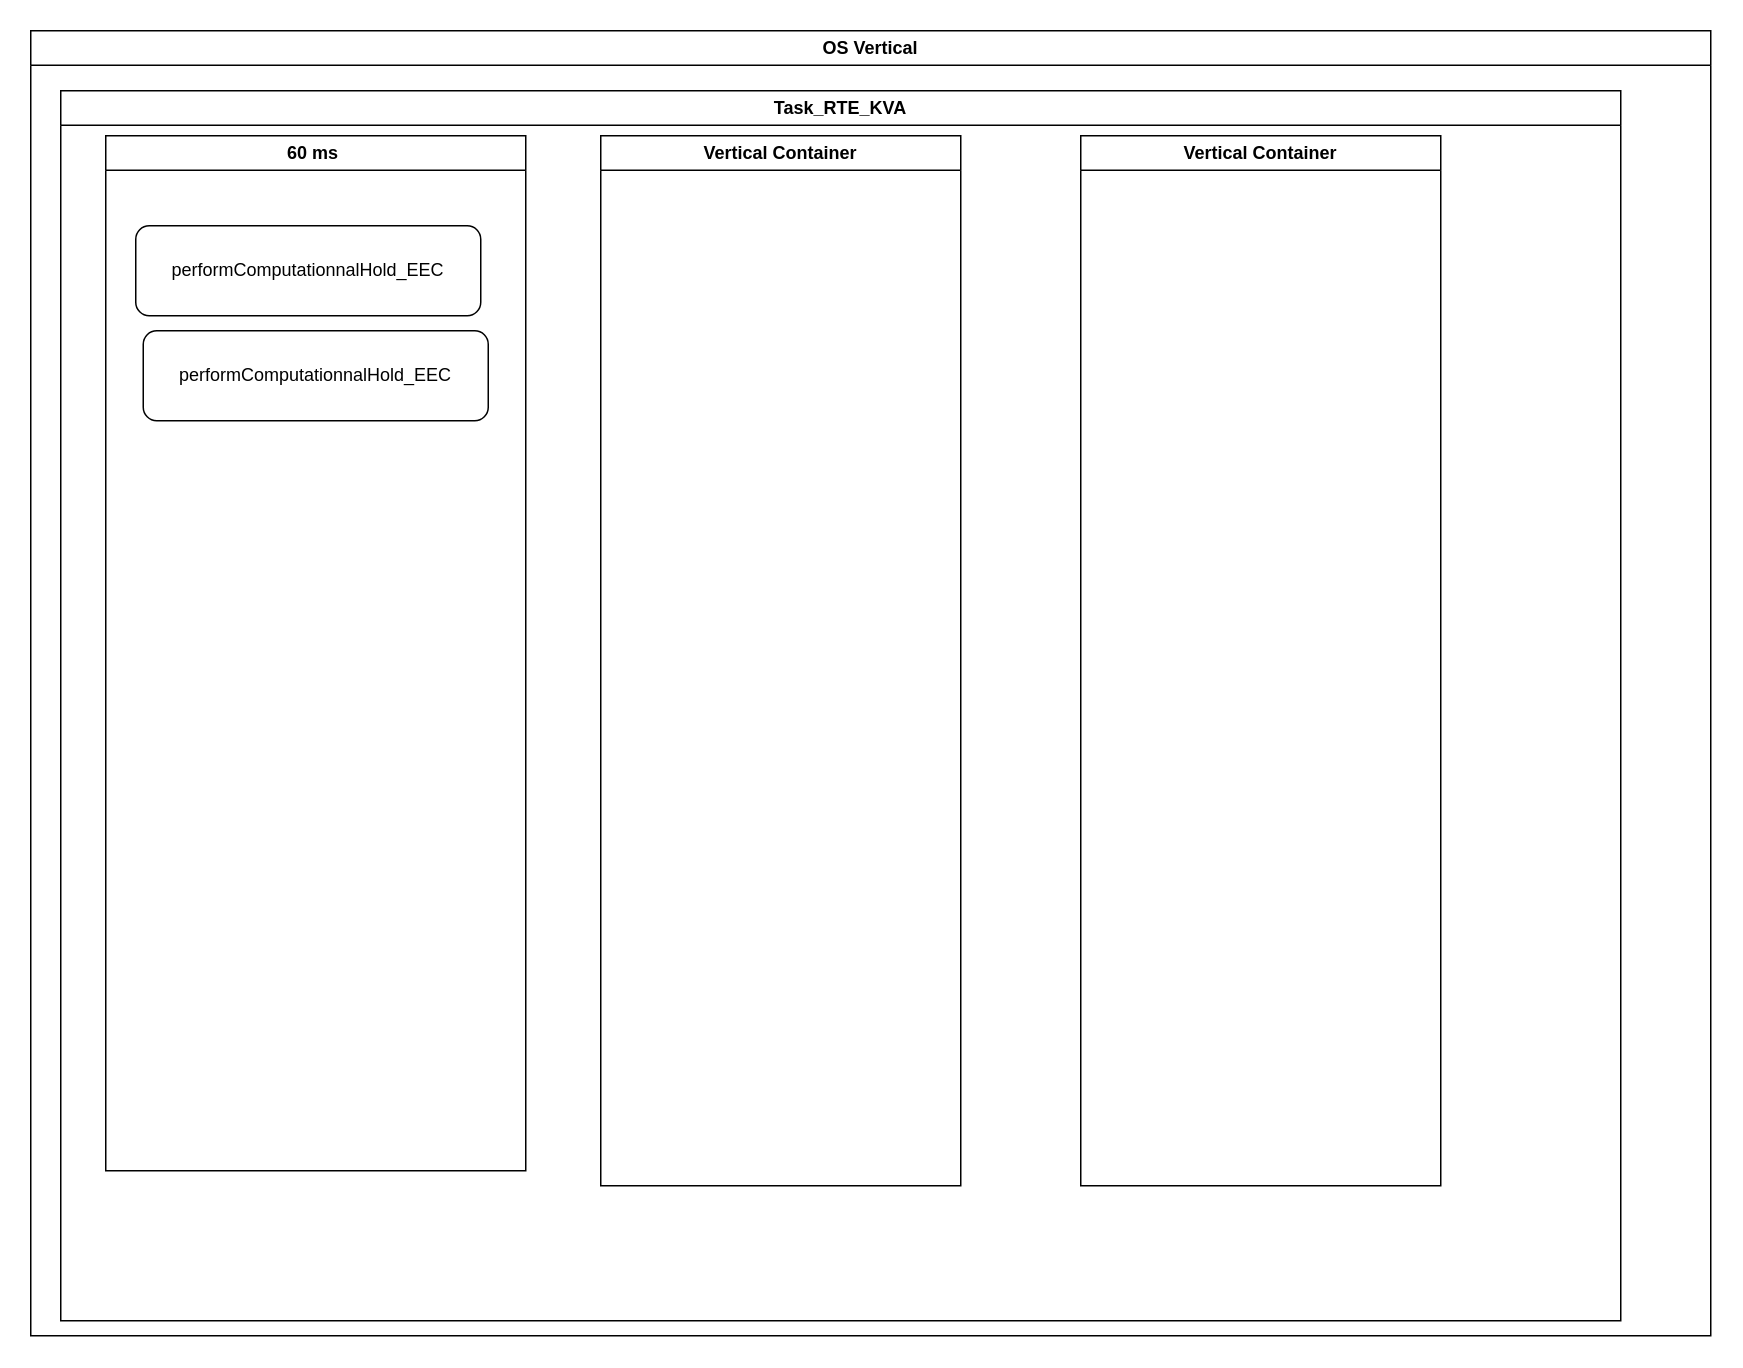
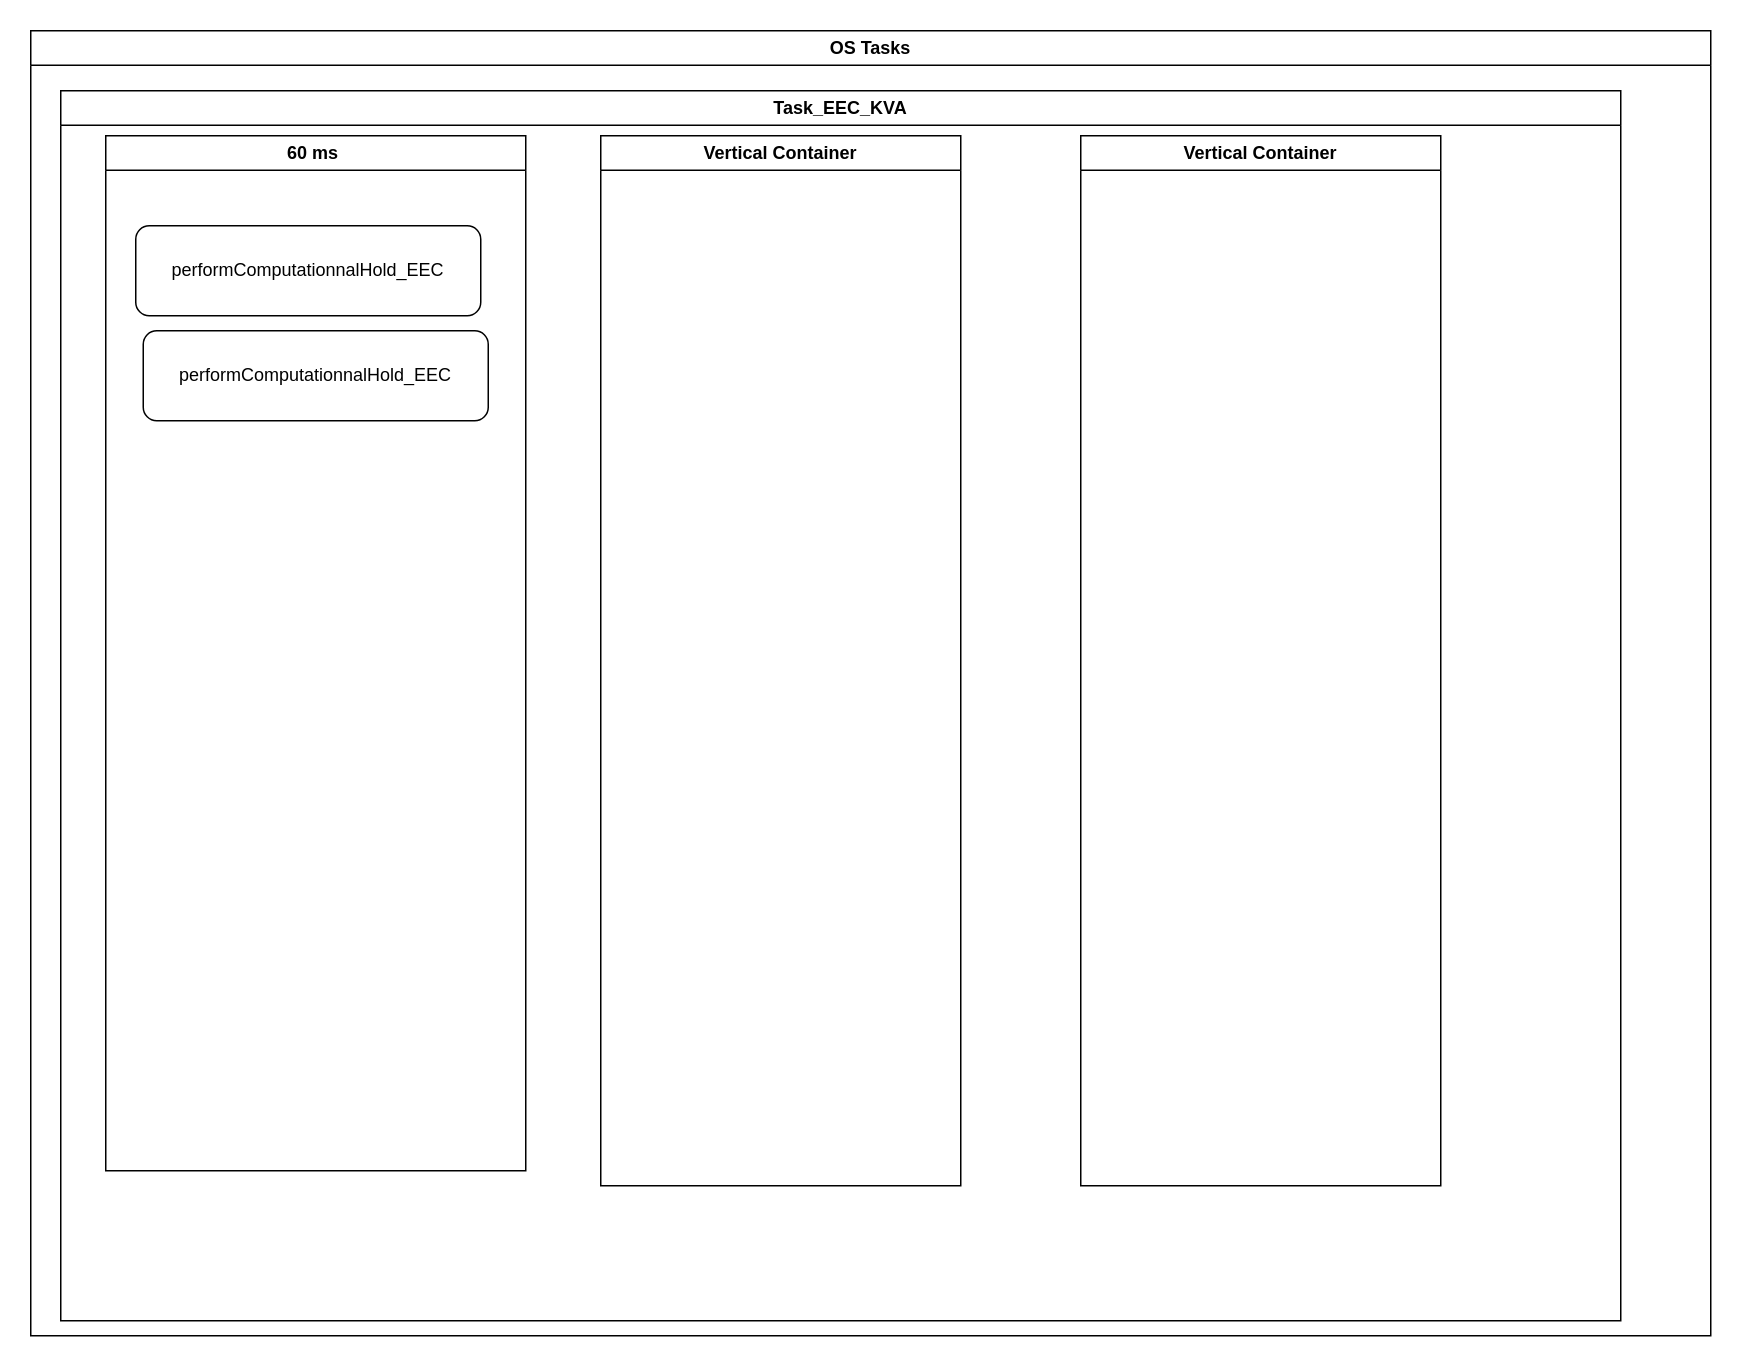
  <mxCell id="0" />
  <mxCell id="1" parent="0" />
  <mxCell id="2" value="60 ms&amp;nbsp;" style="swimlane;whiteSpace=wrap;html=1;" vertex="1" parent="1"><mxGeometry x="70" y="90" width="280" height="690" as="geometry" /></mxCell>
  <mxCell id="3" value="performComputationnalHold_EEC" style="rounded=1;html=1;whiteSpace=wrap;" vertex="1" parent="2"><mxGeometry x="20" y="60" width="230" height="60" as="geometry" /></mxCell>
  <mxCell id="4" value="Vertical Container" style="swimlane;whiteSpace=wrap;html=1;" vertex="1" parent="1"><mxGeometry x="400" y="90" width="240" height="700" as="geometry" /></mxCell>
  <mxCell id="5" value="Vertical Container" style="swimlane;whiteSpace=wrap;html=1;" vertex="1" parent="1"><mxGeometry x="720" y="90" width="240" height="700" as="geometry" /></mxCell>
- <mxCell id="6" value="OS Vertical" style="swimlane;whiteSpace=wrap;html=1;" vertex="1" parent="1"><mxGeometry x="20" y="20" width="1120" height="870" as="geometry" /></mxCell>
- <mxCell id="7" value="Task_RTE_KVA" style="swimlane;whiteSpace=wrap;html=1;" vertex="1" parent="6"><mxGeometry x="20" y="40" width="1040" height="820" as="geometry" /></mxCell>
+ <mxCell id="6" value="OS Tasks" style="swimlane;whiteSpace=wrap;html=1;" vertex="1" parent="1"><mxGeometry x="20" y="20" width="1120" height="870" as="geometry" /></mxCell>
+ <mxCell id="7" value="Task_EEC_KVA" style="swimlane;whiteSpace=wrap;html=1;" vertex="1" parent="6"><mxGeometry x="20" y="40" width="1040" height="820" as="geometry" /></mxCell>
  <mxCell id="8" value="performComputationnalHold_EEC" style="rounded=1;html=1;whiteSpace=wrap;" vertex="1" parent="7"><mxGeometry x="55" y="160" width="230" height="60" as="geometry" /></mxCell>
